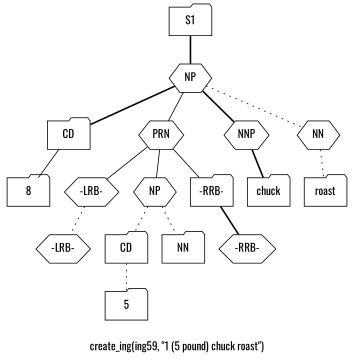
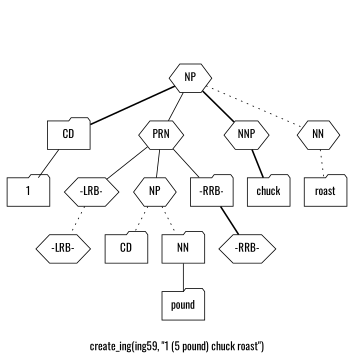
  graph {
    fontname=Oswald
    label="create_ing(ing59, \"1 (5 pound) chuck roast\")"
    node [fontname=Oswald shape=folder]
    edge [fontname=Oswald style=solid]
-   n1 [label=S1]
    n2 [label=NP shape=hexagon]
    n3 [label=CD]
    n4 [label=PRN shape=hexagon]
    n5 [label=NNP shape=hexagon]
    n6 [label=NN shape=hexagon]
-   n7 [label=8]
+   n7 [label=1]
    n8 [label="-LRB-" shape=hexagon]
    n9 [label=NP shape=hexagon]
    n10 [label="-RRB-"]
    n11 [label=chuck]
    n12 [label=roast]
    n13 [label="-LRB-" shape=hexagon]
    n14 [label=CD]
    n15 [label=NN]
    n16 [label="-RRB-" shape=hexagon]
-   n17 [label=5]
-   n1 -- n2 [style=bold]
+   n18 [label=pound]
    n2 -- n3 [style=bold]
    n2 -- n4
    n2 -- n5 [style=bold]
    n2 -- n6 [style=dotted]
    n3 -- n7
    n4 -- n8
    n4 -- n9
    n4 -- n10
    n5 -- n11 [style=bold]
    n6 -- n12 [style=dotted]
    n8 -- n13 [style=dotted]
    n9 -- n14 [style=dotted]
    n9 -- n15 [style=dotted]
    n10 -- n16 [style=bold]
-   n14 -- n17 [style=dotted]
+   n15 -- n18
  }
